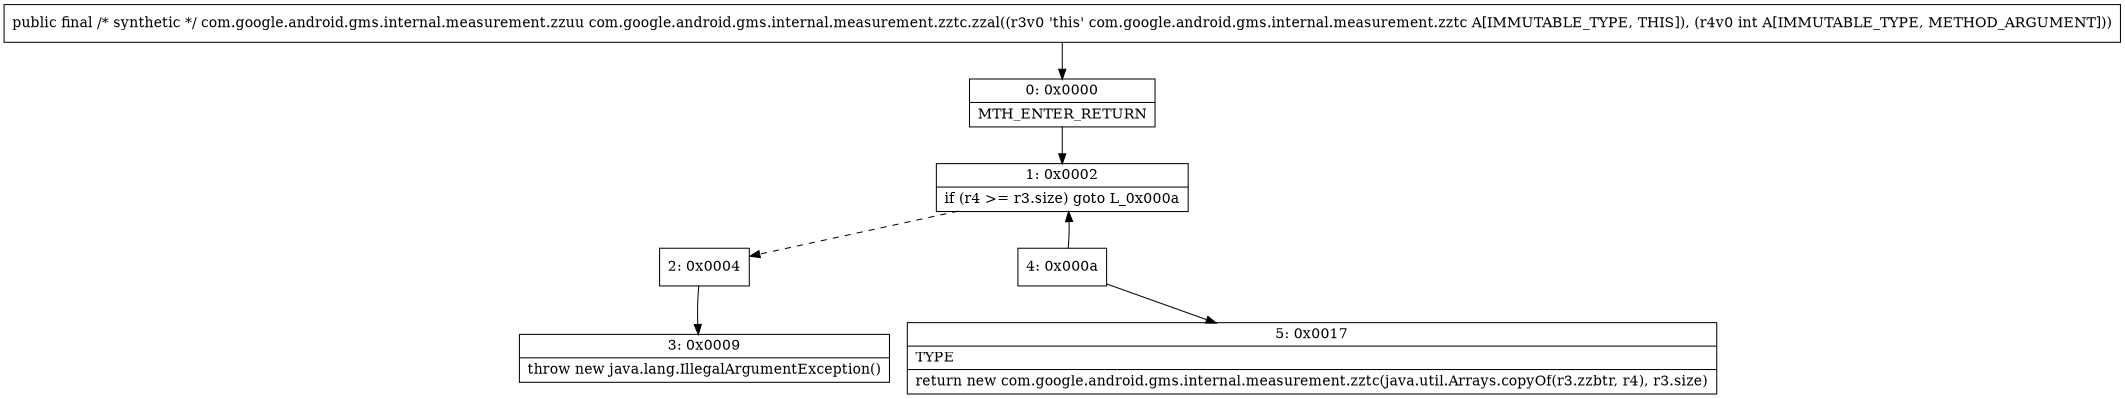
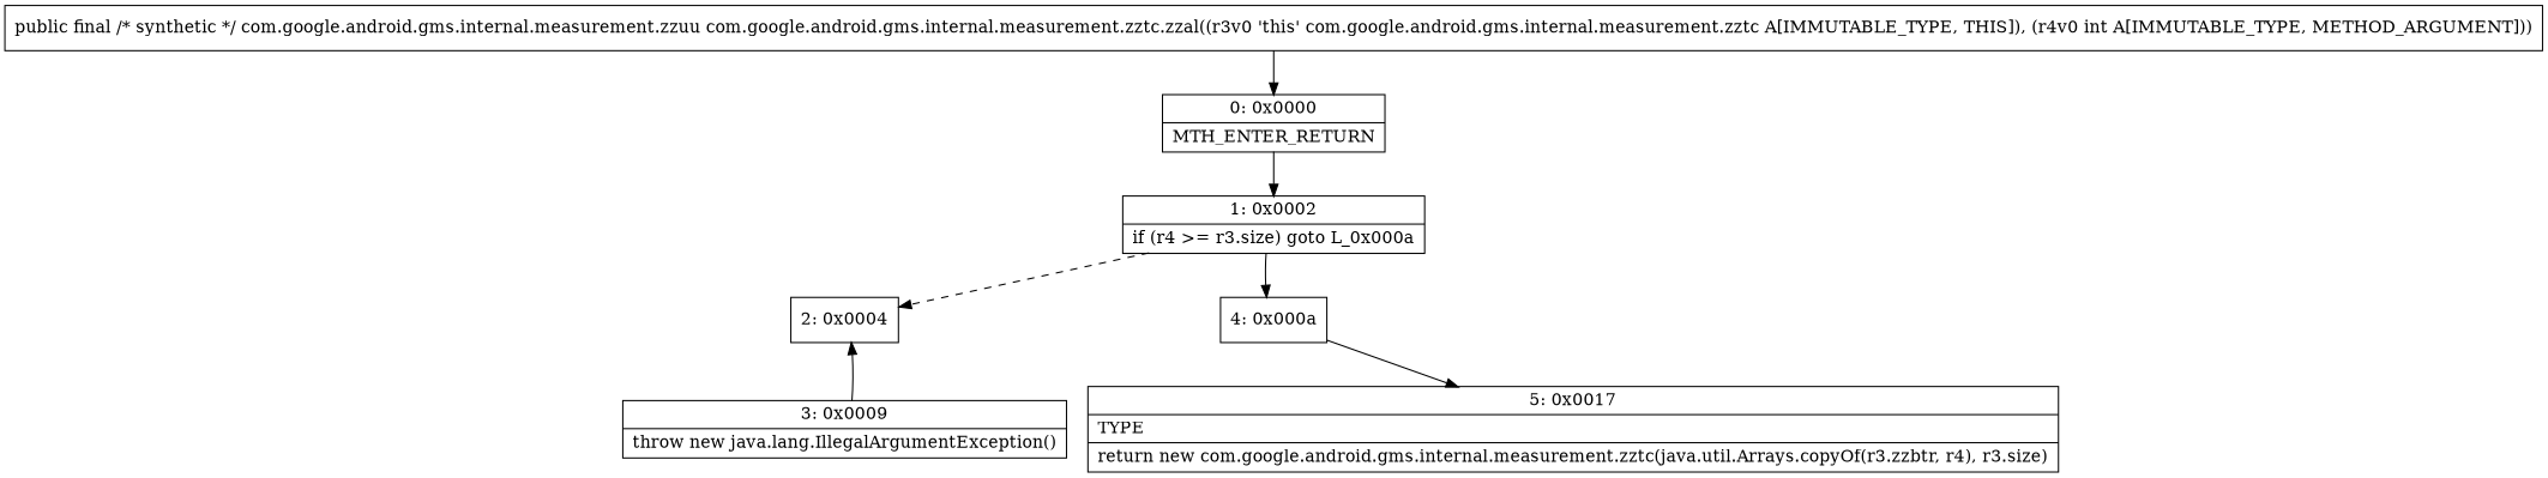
  digraph {
    node [shape=record]
    n1 [label="{0\:\ 0x0000|MTH_ENTER_RETURN\l}"]
    n2 [label="{1\:\ 0x0002|if (r4 \>= r3.size) goto L_0x000a\l}"]
    n3 [label="{2\:\ 0x0004}"]
    n4 [label="{4\:\ 0x000a}"]
    n5 [label="{3\:\ 0x0009|throw new java.lang.IllegalArgumentException()\l}"]
    n6 [label="{5\:\ 0x0017|TYPE\l|return new com.google.android.gms.internal.measurement.zztc(java.util.Arrays.copyOf(r3.zzbtr, r4), r3.size)\l}"]
    n7 [label="{public final \/* synthetic *\/ com.google.android.gms.internal.measurement.zzuu com.google.android.gms.internal.measurement.zztc.zzal((r3v0 'this' com.google.android.gms.internal.measurement.zztc A[IMMUTABLE_TYPE, THIS]), (r4v0 int A[IMMUTABLE_TYPE, METHOD_ARGUMENT])) }"]
    n1 -> n2
    n2 -> n3 [style=dashed]
-   n4 -> n2
-   n3 -> n5
+   n2 -> n4
+   n5 -> n3
    n4 -> n6
    n7 -> n1
  }
